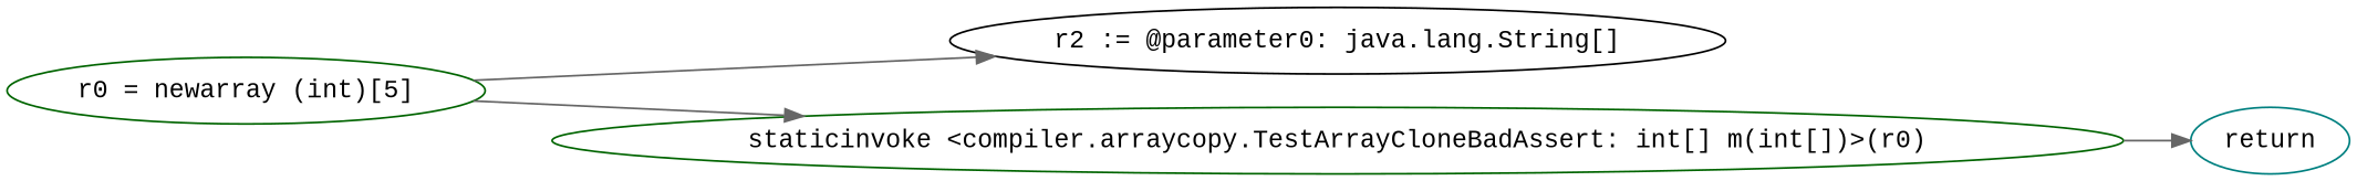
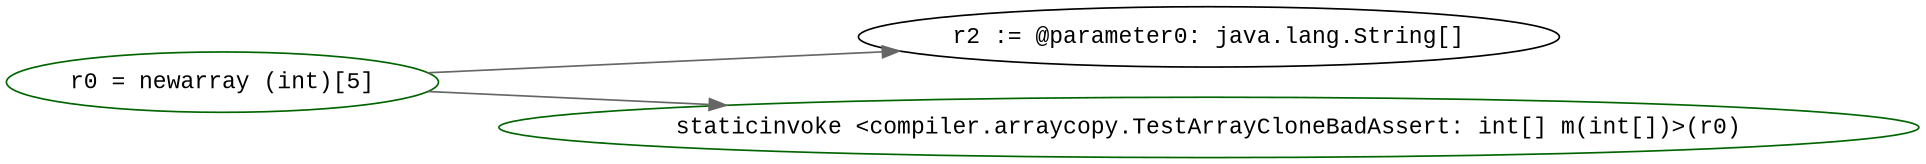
  digraph {
    fontname="Liberation Mono"
    rankdir=LR
    node [color=darkgreen fontname="Liberation Mono"]
    edge [color=gray40 fontname="Liberation Mono"]
    "r2 := @parameter0: java.lang.String[]" [color=black]
    "r0 = newarray (int)[5]"
    "staticinvoke <compiler.arraycopy.TestArrayCloneBadAssert: int[] m(int[])>(r0)"
-   return [color=teal]
    "r0 = newarray (int)[5]" -> "r2 := @parameter0: java.lang.String[]"
    "r0 = newarray (int)[5]" -> "staticinvoke <compiler.arraycopy.TestArrayCloneBadAssert: int[] m(int[])>(r0)"
-   "staticinvoke <compiler.arraycopy.TestArrayCloneBadAssert: int[] m(int[])>(r0)" -> return
  }
